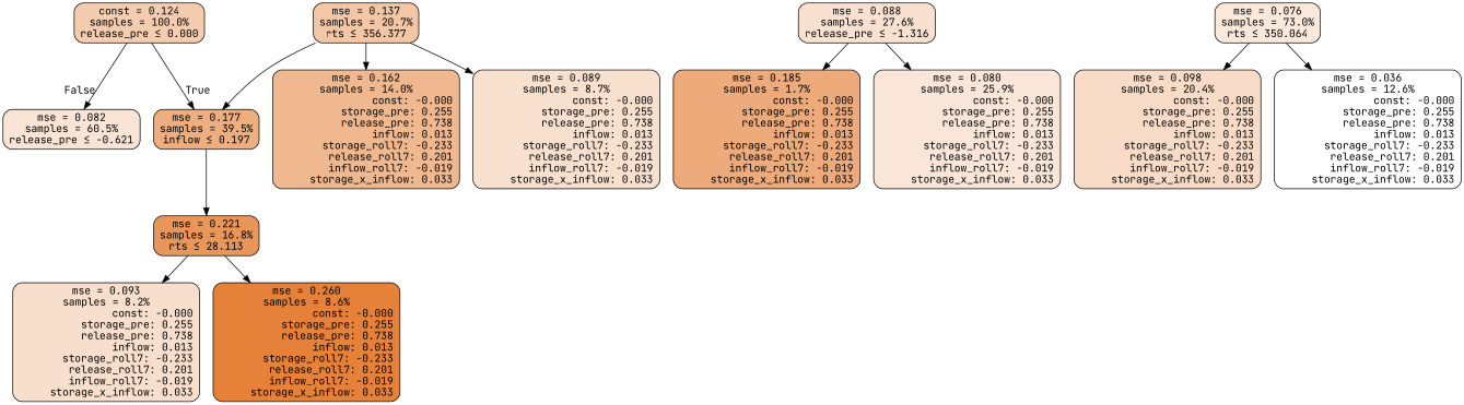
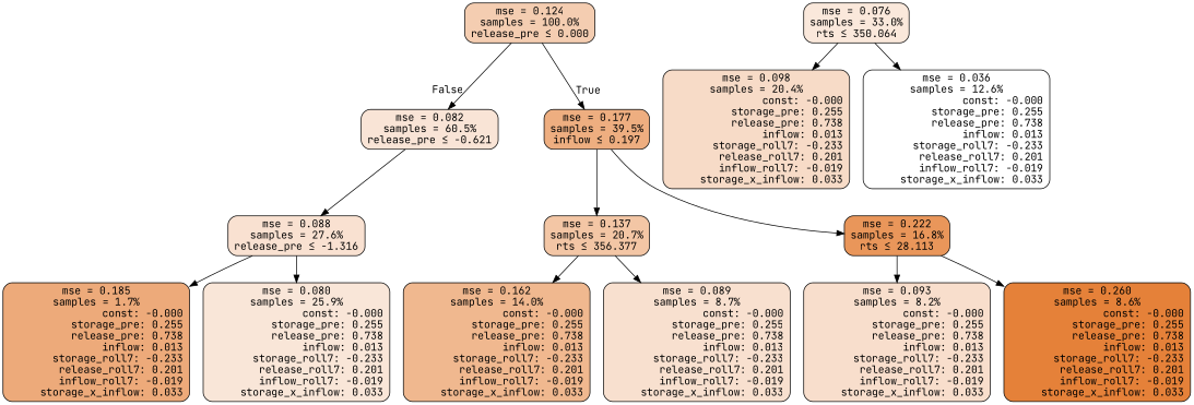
  digraph {
    fontname="JetBrains Mono"
    node [color=black fontname="JetBrains Mono" shape=rectangle style="filled, rounded"]
    edge [fontname="JetBrains Mono"]
-   n1 [fillcolor="#f4cdb1" label="const = 0.124\nsamples = 100.0%\nrelease_pre &le; 0.000"]
+   n1 [fillcolor="#f4cdb1" label="mse = 0.124\nsamples = 100.0%\nrelease_pre &le; 0.000"]
    n2 [fillcolor="#f9e4d6" label="mse = 0.082\nsamples = 60.5%\nrelease_pre &le; -0.621"]
    n3 [fillcolor="#eeae80" label="mse = 0.177\nsamples = 39.5%\ninflow &le; 0.197"]
    n4 [fillcolor="#f9e1d1" label="mse = 0.088\nsamples = 27.6%\nrelease_pre &le; -1.316"]
    n5 [fillcolor="#f3c6a5" label="mse = 0.137\nsamples = 20.7%\nrts &le; 356.377"]
-   n6 [fillcolor="#e9965a" label="mse = 0.221\nsamples = 16.8%\nrts &le; 28.113"]
+   n6 [fillcolor="#e9965a" label="mse = 0.222\nsamples = 16.8%\nrts &le; 28.113"]
    n7 [fillcolor="#edaa7a" label="mse = 0.185\nsamples = 1.7%\n               const: -0.000\n          storage_pre: 0.255\n          release_pre: 0.738\n               inflow: 0.013\n       storage_roll7: -0.233\n        release_roll7: 0.201\n        inflow_roll7: -0.019\n     storage_x_inflow: 0.033"]
    n8 [fillcolor="#f9e6d8" label="mse = 0.080\nsamples = 25.9%\n               const: -0.000\n          storage_pre: 0.255\n          release_pre: 0.738\n               inflow: 0.013\n       storage_roll7: -0.233\n        release_roll7: 0.201\n        inflow_roll7: -0.019\n     storage_x_inflow: 0.033"]
-   n9 [fillcolor="#fae8db" label="mse = 0.076\nsamples = 73.0%\nrts &le; 350.064"]
+   n9 [fillcolor="#fae8db" label="mse = 0.076\nsamples = 33.0%\nrts &le; 350.064"]
    n10 [fillcolor="#f7dbc7" label="mse = 0.098\nsamples = 20.4%\n               const: -0.000\n          storage_pre: 0.255\n          release_pre: 0.738\n               inflow: 0.013\n       storage_roll7: -0.233\n        release_roll7: 0.201\n        inflow_roll7: -0.019\n     storage_x_inflow: 0.033"]
    n11 [fillcolor="#ffffff" label="mse = 0.036\nsamples = 12.6%\n               const: -0.000\n          storage_pre: 0.255\n          release_pre: 0.738\n               inflow: 0.013\n       storage_roll7: -0.233\n        release_roll7: 0.201\n        inflow_roll7: -0.019\n     storage_x_inflow: 0.033"]
    n12 [fillcolor="#f0b88f" label="mse = 0.162\nsamples = 14.0%\n               const: -0.000\n          storage_pre: 0.255\n          release_pre: 0.738\n               inflow: 0.013\n       storage_roll7: -0.233\n        release_roll7: 0.201\n        inflow_roll7: -0.019\n     storage_x_inflow: 0.033"]
    n13 [fillcolor="#f8e0cf" label="mse = 0.089\nsamples = 8.7%\n               const: -0.000\n          storage_pre: 0.255\n          release_pre: 0.738\n               inflow: 0.013\n       storage_roll7: -0.233\n        release_roll7: 0.201\n        inflow_roll7: -0.019\n     storage_x_inflow: 0.033"]
    n14 [fillcolor="#f8decc" label="mse = 0.093\nsamples = 8.2%\n               const: -0.000\n          storage_pre: 0.255\n          release_pre: 0.738\n               inflow: 0.013\n       storage_roll7: -0.233\n        release_roll7: 0.201\n        inflow_roll7: -0.019\n     storage_x_inflow: 0.033"]
    n15 [fillcolor="#e58139" label="mse = 0.260\nsamples = 8.6%\n               const: -0.000\n          storage_pre: 0.255\n          release_pre: 0.738\n               inflow: 0.013\n       storage_roll7: -0.233\n        release_roll7: 0.201\n        inflow_roll7: -0.019\n     storage_x_inflow: 0.033"]
    n1 -> n2 [headlabel=False labelangle=45 labeldistance=2.5]
    n1 -> n3 [headlabel=True labelangle=-45 labeldistance=2.5]
-   n5 -> n3
+   n2 -> n4
+   n3 -> n5
    n3 -> n6
    n4 -> n7
    n4 -> n8
    n5 -> n12
    n5 -> n13
    n6 -> n14
    n6 -> n15
    n9 -> n10
    n9 -> n11
  }
